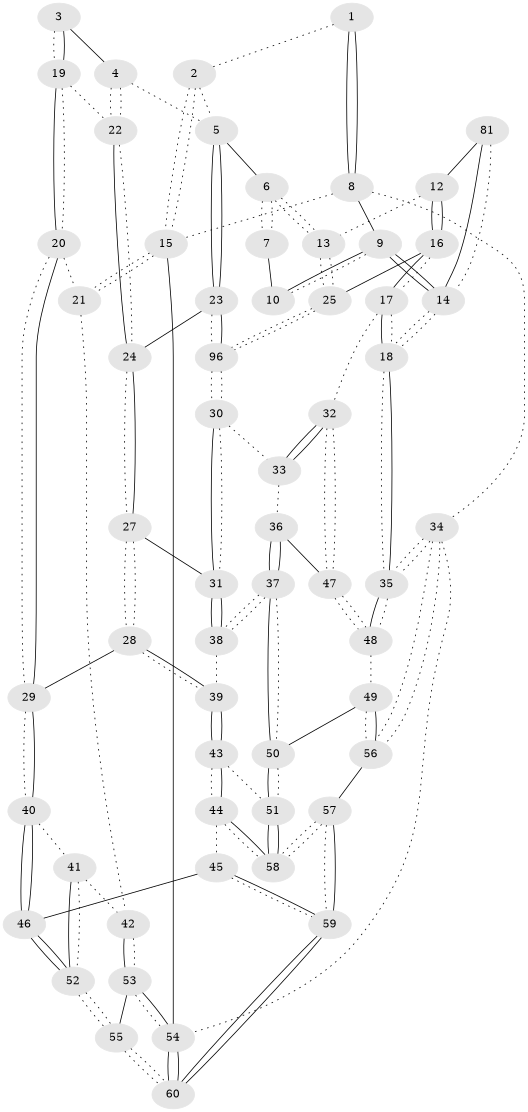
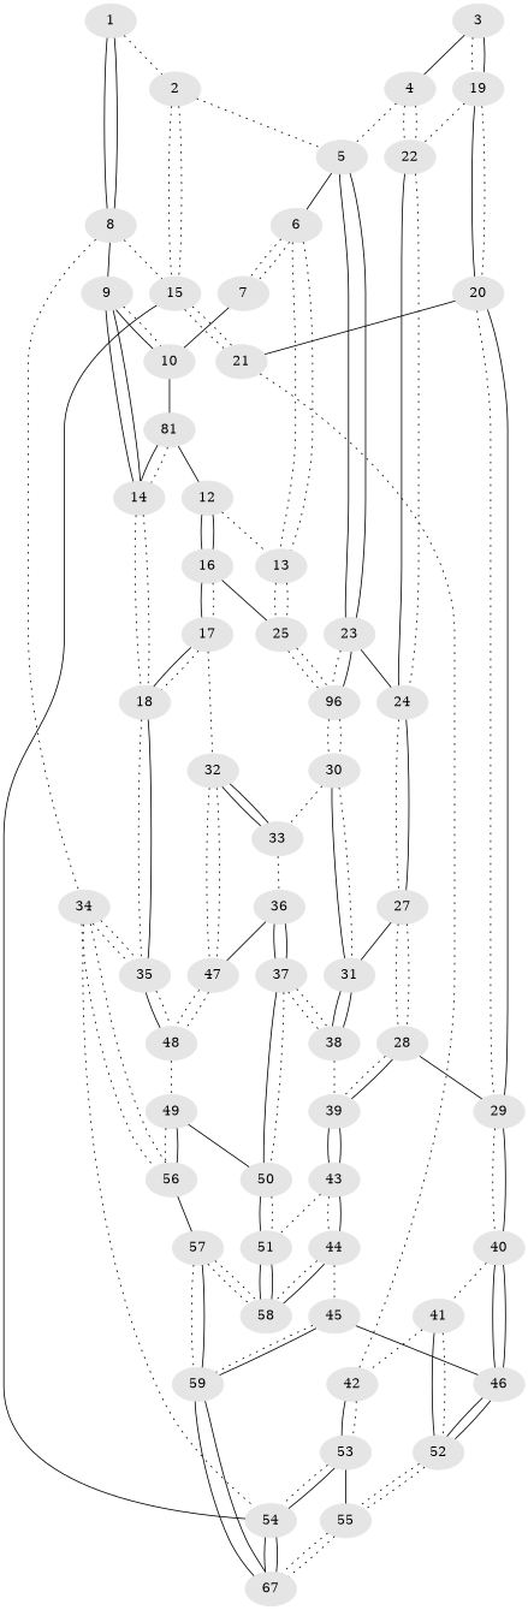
  graph {
    node [color=gray90 style=filled]
    edge [style=dotted]
    1
    2
    8
    15
    5
    9
    34
    3
    4
    19
    21
    54
    22
    20
    6
    23
    24
    7
    13
    n20 [label=96]
    10
    25
    n23 [label=81]
    14
    35
    56
    18
    12
    16
    17
    42
-   60
+   60 [label=67]
    32
    33
    47
    48
    29
    40
    53
    27
    30
    28
    31
    39
    38
    43
    41
    46
    36
    37
    57
    49
    50
    51
    44
    52
    55
    45
    58
    59
    1 -- 2
    1 -- 8 [style=solid]
    1 -- 8 [style=solid]
    2 -- 15
    2 -- 15
    2 -- 5
    8 -- 15
    8 -- 9 [style=solid]
    8 -- 34
    15 -- 21
    15 -- 21
    15 -- 54 [style=solid]
    5 -- 6 [style=solid]
    5 -- 23 [style=solid]
    5 -- 23 [style=solid]
    9 -- 10 [style=solid]
    9 -- 10
    9 -- 14 [style=solid]
    9 -- 14 [style=solid]
    34 -- 54
    34 -- 35
    34 -- 35
    34 -- 56
    34 -- 56
    3 -- 4 [style=solid]
    3 -- 19
    3 -- 19 [style=solid]
    4 -- 5
    4 -- 22
    4 -- 22
    19 -- 22
    19 -- 20 [style=solid]
    19 -- 20
    21 -- 42
    54 -- 60 [style=solid]
    54 -- 60 [style=solid]
    22 -- 24 [style=solid]
    22 -- 24
-   20 -- 21
+   20 -- 21 [style=solid]
    20 -- 29
    20 -- 29 [style=solid]
    6 -- 7
    6 -- 7
    6 -- 13
    6 -- 13
    23 -- 24 [style=solid]
    23 -- n20
    23 -- n20 [style=solid]
    24 -- 27
    24 -- 27 [style=solid]
    7 -- 10 [style=solid]
    13 -- 25
    13 -- 25
    n20 -- 30
    n20 -- 30
+   10 -- n23 [style=solid]
    25 -- n20
    25 -- n20
    n23 -- 14 [style=solid]
    n23 -- 14
    n23 -- 12 [style=solid]
    14 -- 18
    14 -- 18
    35 -- 48 [style=solid]
    35 -- 48
    56 -- 57 [style=solid]
    18 -- 35
    18 -- 35 [style=solid]
    12 -- 13
    12 -- 16 [style=solid]
    12 -- 16 [style=solid]
    16 -- 25 [style=solid]
    16 -- 17 [style=solid]
    16 -- 17
    17 -- 18 [style=solid]
    17 -- 18
    17 -- 32
    42 -- 53 [style=solid]
    42 -- 53
    32 -- 33 [style=solid]
    32 -- 33 [style=solid]
    32 -- 47
    32 -- 47
    33 -- 36
    47 -- 48
    47 -- 48
    48 -- 49
    29 -- 40
    29 -- 40 [style=solid]
    40 -- 41
    40 -- 46 [style=solid]
    40 -- 46 [style=solid]
    53 -- 54
    53 -- 54 [style=solid]
    53 -- 55 [style=solid]
    27 -- 28
    27 -- 28
    27 -- 31 [style=solid]
    30 -- 33
    30 -- 31 [style=solid]
    30 -- 31
    28 -- 29 [style=solid]
    28 -- 39
    28 -- 39 [style=solid]
    31 -- 38 [style=solid]
    31 -- 38 [style=solid]
    39 -- 43 [style=solid]
    39 -- 43 [style=solid]
    38 -- 39
    43 -- 51
    43 -- 44
    43 -- 44 [style=solid]
    41 -- 42
    41 -- 52 [style=solid]
    41 -- 52
    46 -- 52 [style=solid]
    46 -- 52 [style=solid]
    36 -- 47 [style=solid]
    36 -- 37 [style=solid]
    36 -- 37 [style=solid]
    37 -- 38
    37 -- 38
    37 -- 50 [style=solid]
    37 -- 50
    57 -- 58
    57 -- 58
    57 -- 59
    57 -- 59 [style=solid]
    49 -- 56
    49 -- 56 [style=solid]
    49 -- 50 [style=solid]
    50 -- 51 [style=solid]
    50 -- 51
    51 -- 58 [style=solid]
    51 -- 58 [style=solid]
    44 -- 45
    44 -- 58
    44 -- 58 [style=solid]
    52 -- 55
    52 -- 55
    55 -- 60
    55 -- 60
    45 -- 46 [style=solid]
    45 -- 59
    45 -- 59 [style=solid]
    59 -- 60 [style=solid]
    59 -- 60 [style=solid]
  }
